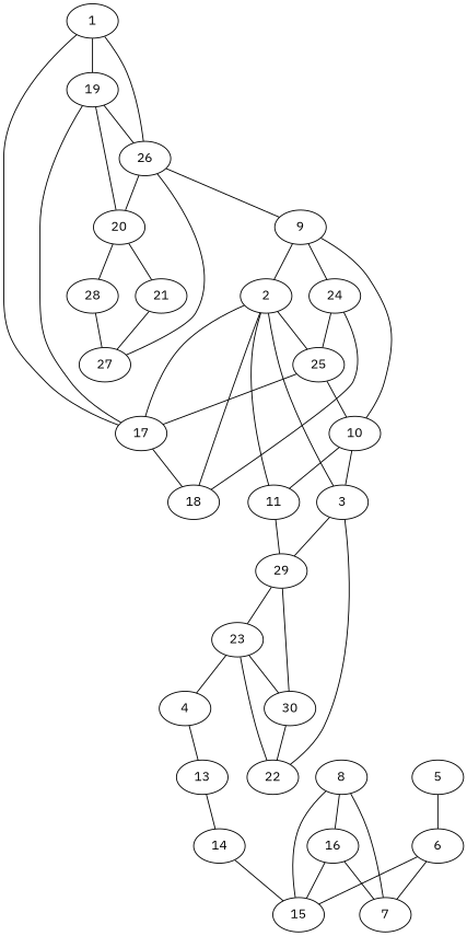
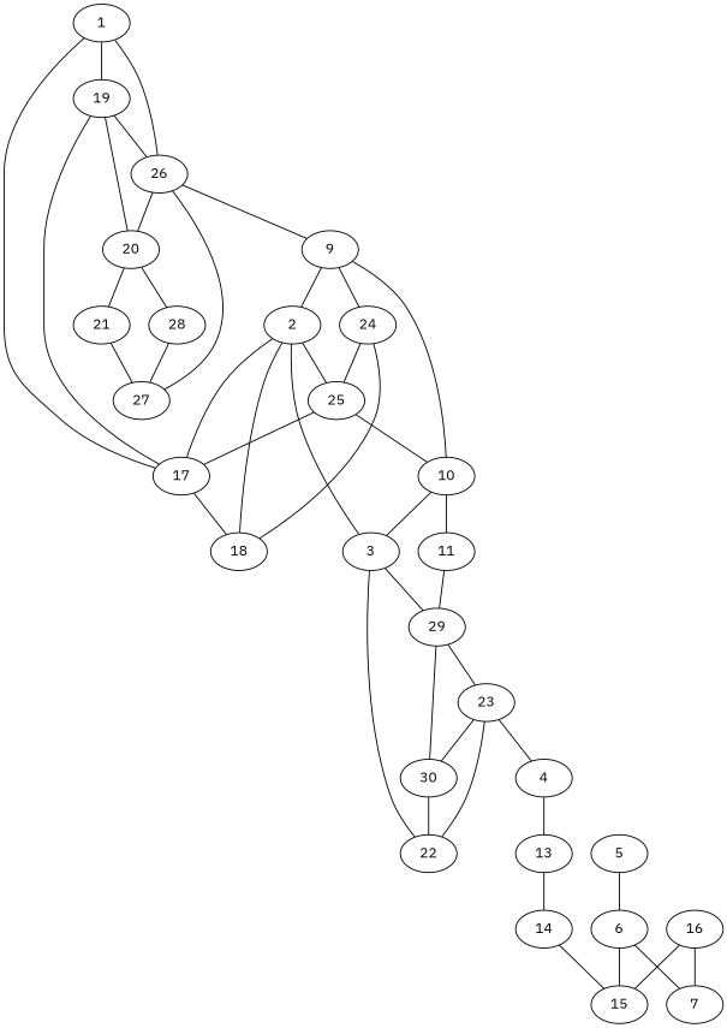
  graph {
    fontname="IBM Plex Sans"
    node [aaLength=9 fontname="IBM Plex Sans" sequence=vanDerWaals type=0]
    edge [distance0=0.0 fontname="IBM Plex Sans" frequency=1 type0=2]
    1 [aaLength=17]
    17 [aaLength=5 type=1]
    19 [aaLength=7 type=1]
    26 [type=1]
    18 [aaLength=4 type=1]
    20 [aaLength=7 type=1]
    9 [aaLength=17]
    21 [aaLength=6 type=1]
    28 [type=1]
    2 [aaLength=6]
    10 [aaLength=6]
    24 [aaLength=5 type=1]
    25 [aaLength=5 type=1]
    3 [aaLength=20]
    11 [aaLength=20]
    22 [aaLength=3 type=1]
    29 [aaLength=3 type=1]
    23 [aaLength=3 type=1]
    30 [aaLength=3 type=1]
    4 [aaLength=6]
    13 [aaLength=16]
    5 [aaLength=16]
    6
    14
    7 [aaLength=10]
    15 [aaLength=10]
-   8 [aaLength=14]
    16 [aaLength=14]
    27 [type=1]
    1 -- 17 [distance0=26.80363 type0=3]
    1 -- 19 [distance0=17.01278 type0=1]
    1 -- 26 [distance0=17.01278]
    17 -- 18 [distance0=11.0 distance1=0.0 frequency=2 type1=4]
    19 -- 17 [type0=4]
    19 -- 26 [type0=1]
    19 -- 20 [distance0=16.0]
    26 -- 20 [distance0=16.0]
    26 -- 9 [type0=4]
    20 -- 21 [distance0=14.0]
    20 -- 28 [distance0=14.0 type0=3]
    9 -- 2 [distance0=72.42378]
    9 -- 10 [distance0=53.75826 type0=1]
    9 -- 24 [type0=4]
    21 -- 27 [distance0=12.0]
    28 -- 27 [distance0=12.0 distance1=0.0 frequency=2 type1=4]
    2 -- 17 [distance0=29.46485 type0=3]
    2 -- 18 [distance0=22.47616 type0=1]
    2 -- 25 [distance0=22.47616]
    10 -- 3 [distance0=49.88921 type0=3]
    10 -- 11 [distance0=29.02182 distance1=0.0 frequency=2 type0=1 type1=4]
    24 -- 18 [distance0=11.0]
    24 -- 25 [distance0=11.0 distance1=0.0 frequency=2 type0=3 type1=4]
    25 -- 17 [distance0=11.0]
    25 -- 10 [type0=4]
    3 -- 2 [distance0=31.15184 type0=1]
    3 -- 22 [distance0=36.51242 distance1=0.0 frequency=2 type1=4]
    3 -- 29 [distance0=36.51242 type0=3]
-   11 -- 2 [distance0=50.09033 type0=3]
    11 -- 29 [type0=4]
    22 -- 23 [distance0=8.0 distance1=0.0 frequency=2 type1=4]
    29 -- 23 [distance0=8.0]
    29 -- 30 [distance0=8.0 distance1=0.0 frequency=2 type0=3 type1=4]
    23 -- 30 [type0=1]
    23 -- 4 [type0=4]
    30 -- 22 [distance0=8.0]
    4 -- 13 [distance0=33.00156 type0=3]
    13 -- 14 [distance0=32.97893 distance1=0.0 frequency=2 type0=3 type1=4]
    5 -- 6 [distance0=32.70793 distance1=0.0 frequency=2 type0=3 type1=4]
    6 -- 7 [distance0=30.96249 distance1=0.0 frequency=2 type0=3 type1=4]
    6 -- 15 [distance0=28.15283]
    14 -- 15 [distance0=29.70982 distance1=0.0 frequency=2 type1=4]
-   8 -- 7 [distance0=23.11008 type0=1]
-   8 -- 15 [distance0=32.31223]
-   8 -- 16 [distance0=33.21268 type0=3]
    16 -- 7 [distance0=29.92023]
    16 -- 15 [distance0=23.01055 type0=1]
    27 -- 26 [type0=4]
  }
